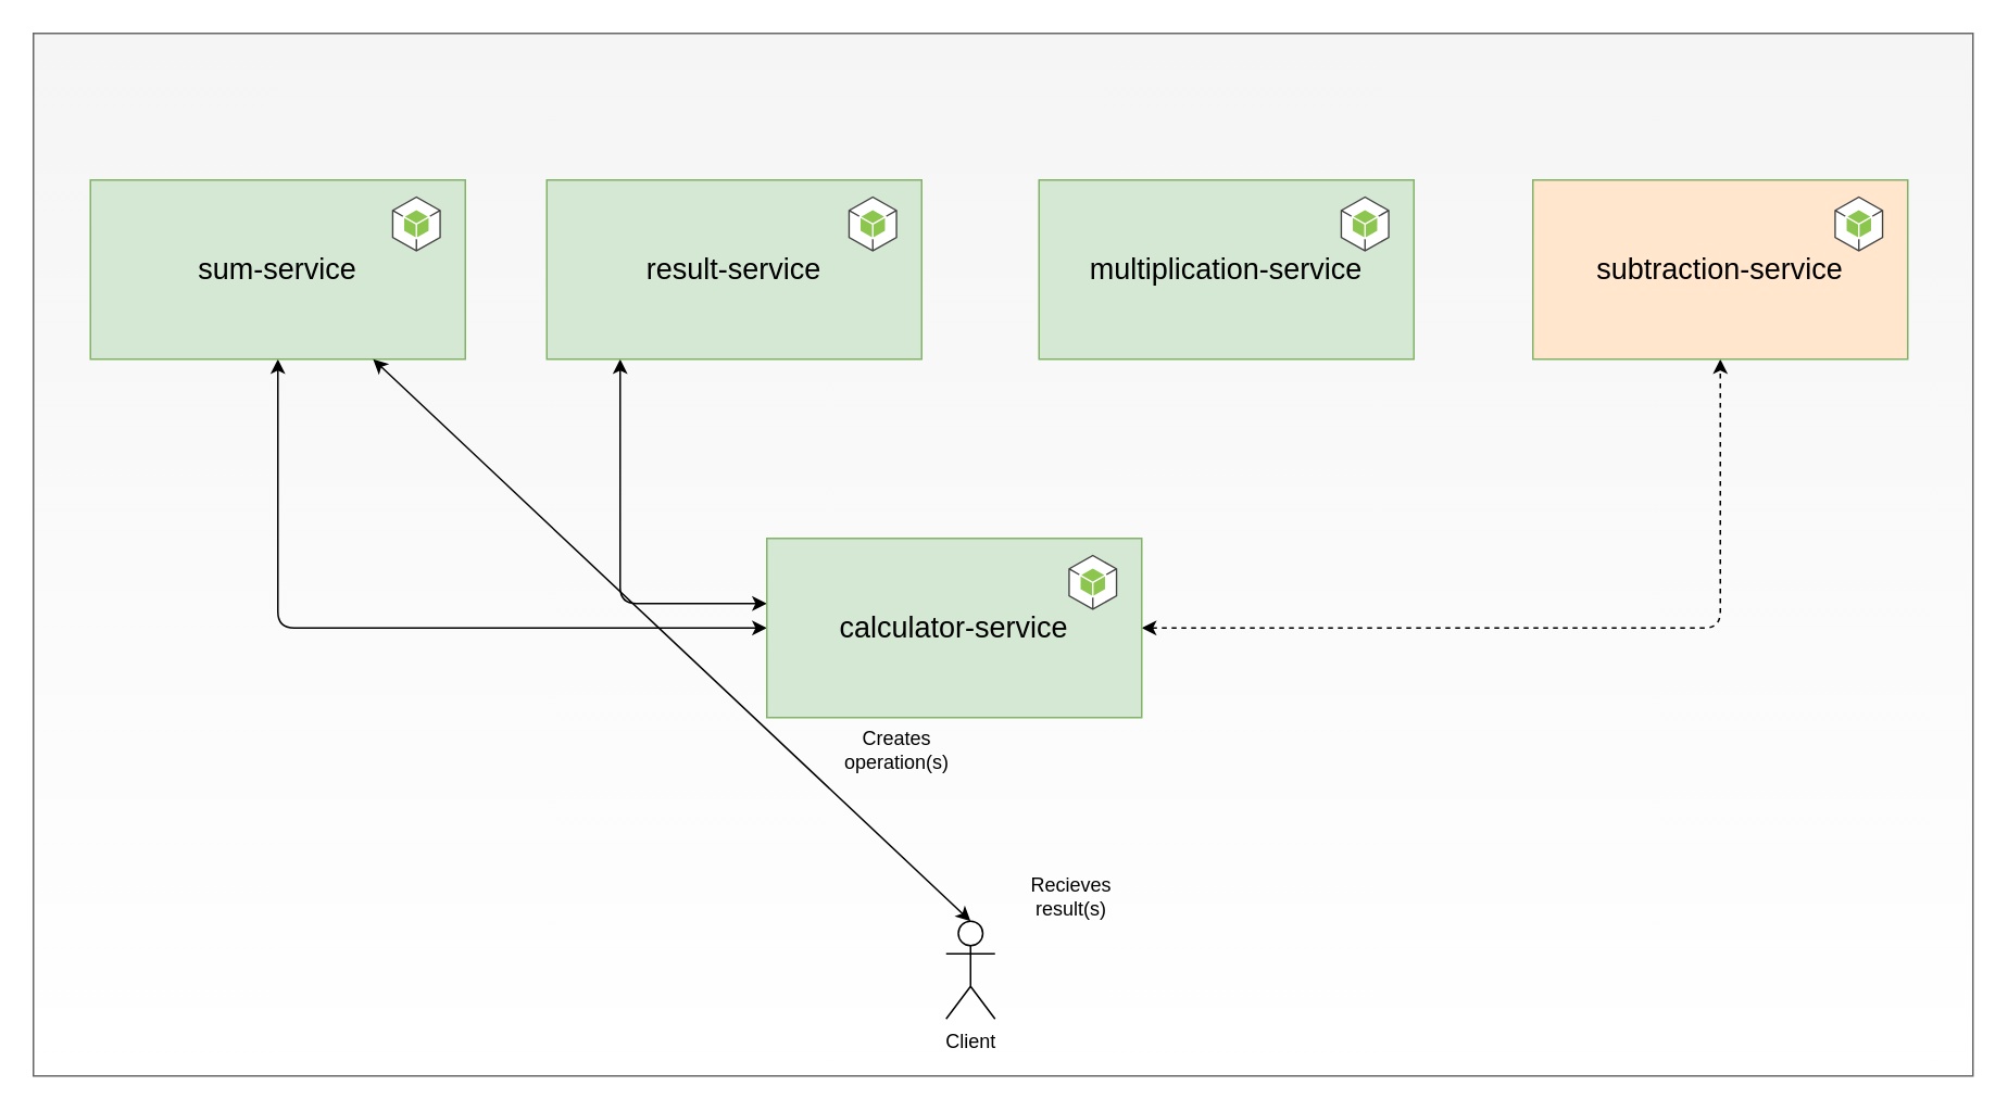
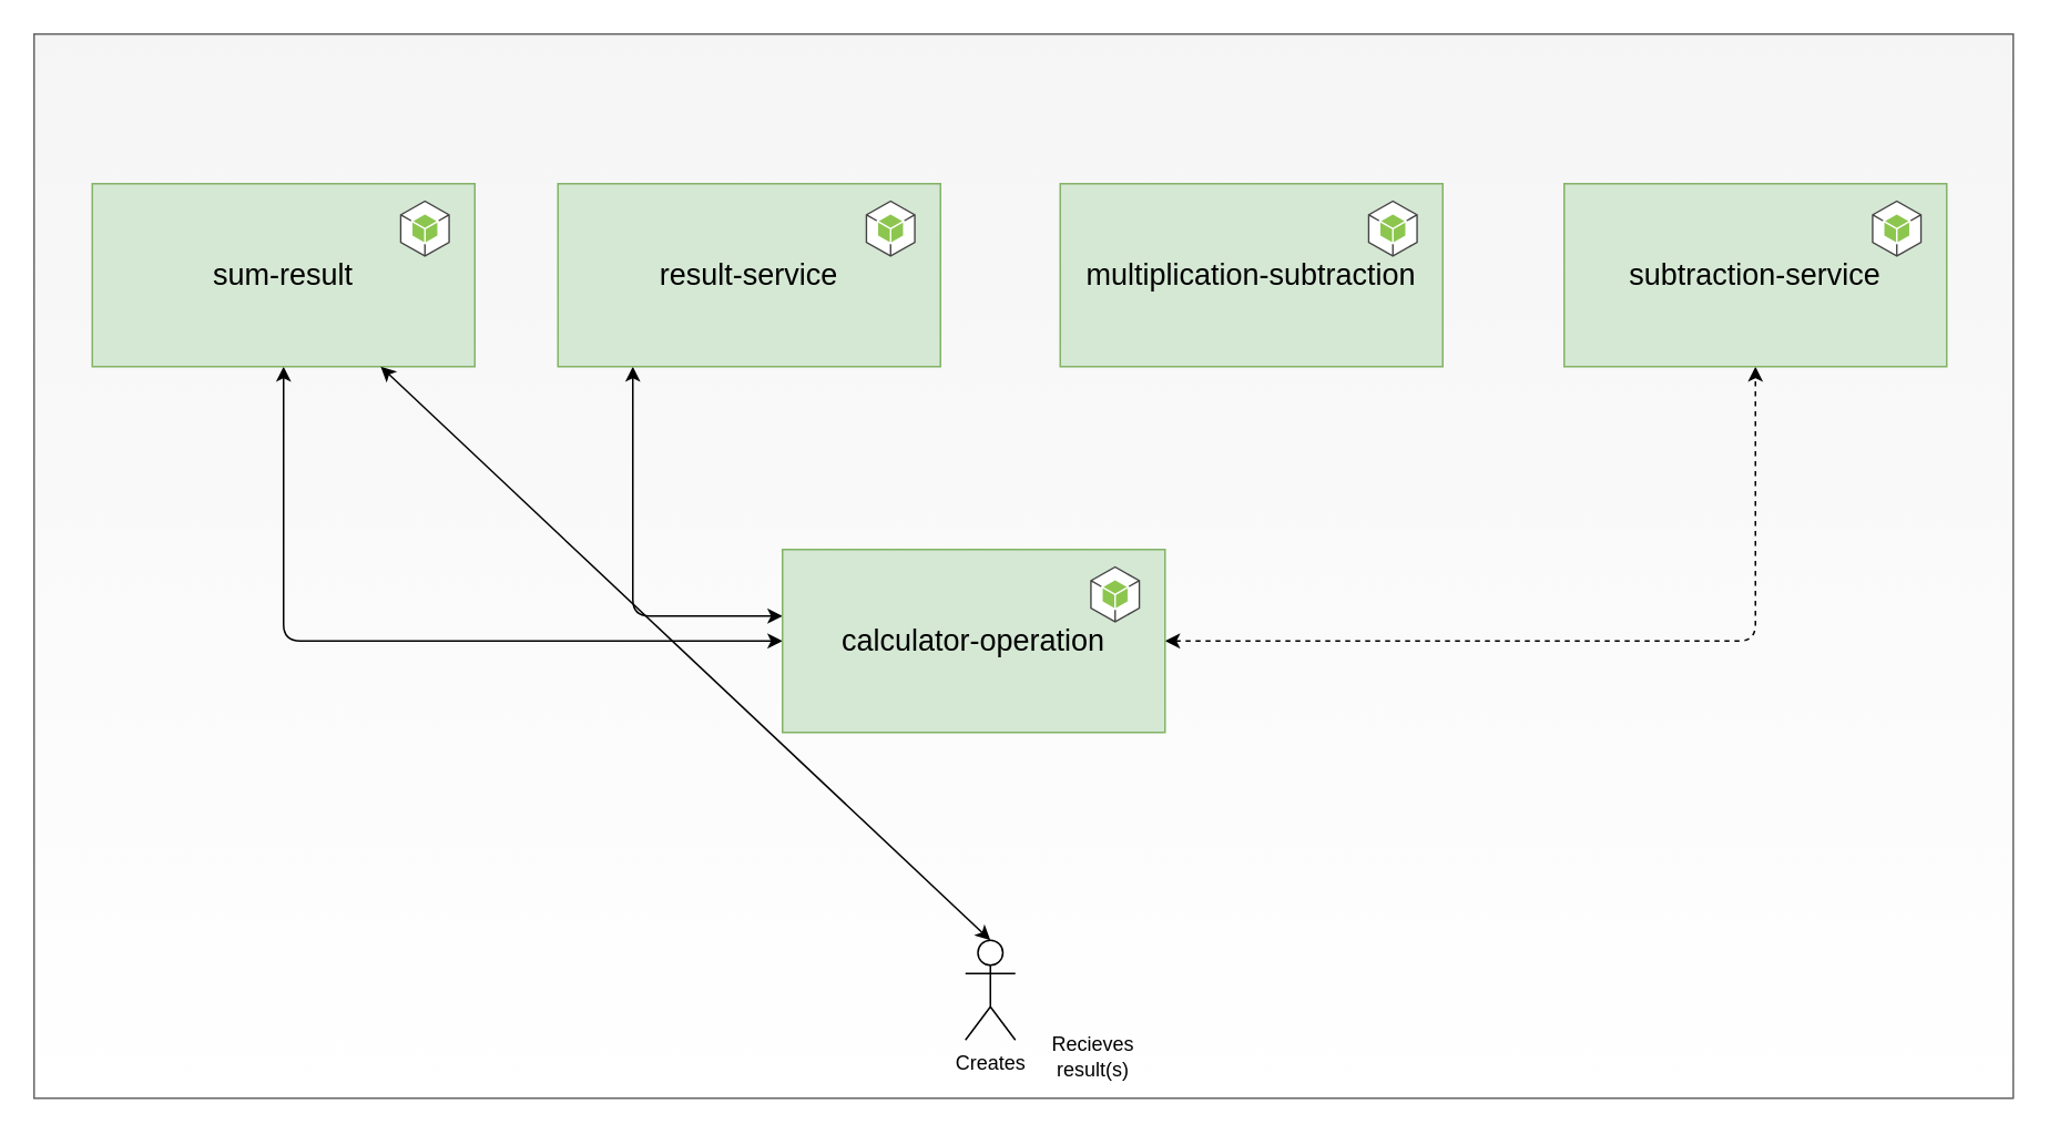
  <mxCell id="0" />
  <mxCell id="1" parent="0" />
  <mxCell id="2" value="" style="rounded=0;whiteSpace=wrap;html=1;fillColor=#f5f5f5;strokeColor=#666666;fontColor=#333333;gradientColor=#ffffff;glass=0;sketch=0;shadow=0;" vertex="1" parent="1"><mxGeometry x="20" y="20" width="1190" height="640" as="geometry" /></mxCell>
- <mxCell id="3" value="Client" style="shape=umlActor;verticalLabelPosition=bottom;verticalAlign=top;html=1;outlineConnect=0;" vertex="1" parent="1"><mxGeometry x="580" y="565" width="30" height="60" as="geometry" /></mxCell>
+ <mxCell id="3" value="Creates" style="shape=umlActor;verticalLabelPosition=bottom;verticalAlign=top;html=1;outlineConnect=0;" vertex="1" parent="1"><mxGeometry x="580" y="565" width="30" height="60" as="geometry" /></mxCell>
  <mxCell id="4" style="edgeStyle=orthogonalEdgeStyle;rounded=1;orthogonalLoop=1;jettySize=auto;html=1;startArrow=classic;dashed=1;" edge="1" parent="1" source="7" target="15"><mxGeometry relative="1" as="geometry" /></mxCell>
  <mxCell id="5" style="edgeStyle=orthogonalEdgeStyle;rounded=1;orthogonalLoop=1;jettySize=auto;html=1;startArrow=classic;" edge="1" parent="1" source="7" target="11"><mxGeometry relative="1" as="geometry"><Array as="points"><mxPoint x="380" y="370" /></Array></mxGeometry></mxCell>
  <mxCell id="6" style="edgeStyle=orthogonalEdgeStyle;rounded=1;orthogonalLoop=1;jettySize=auto;html=1;startArrow=classic;" edge="1" parent="1" source="7" target="9"><mxGeometry relative="1" as="geometry" /></mxCell>
- <mxCell id="7" value="&lt;font style=&quot;font-size: 18px&quot;&gt;calculator-service&lt;/font&gt;" style="rounded=0;whiteSpace=wrap;html=1;fillColor=#d5e8d4;strokeColor=#82b366;" vertex="1" parent="1"><mxGeometry x="470" y="330" width="230" height="110" as="geometry" /></mxCell>
+ <mxCell id="7" value="&lt;font style=&quot;font-size: 18px&quot;&gt;calculator-operation&lt;/font&gt;" style="rounded=0;whiteSpace=wrap;html=1;fillColor=#d5e8d4;strokeColor=#82b366;" vertex="1" parent="1"><mxGeometry x="470" y="330" width="230" height="110" as="geometry" /></mxCell>
  <mxCell id="8" value="" style="outlineConnect=0;dashed=0;verticalLabelPosition=bottom;verticalAlign=top;align=center;html=1;shape=mxgraph.aws3.android;fillColor=#8CC64F;gradientColor=none;rounded=0;shadow=0;glass=0;sketch=0;" vertex="1" parent="1"><mxGeometry x="655" y="340" width="30" height="34" as="geometry" /></mxCell>
- <mxCell id="9" value="&lt;font style=&quot;font-size: 18px&quot;&gt;sum-service&lt;/font&gt;" style="rounded=0;whiteSpace=wrap;html=1;fillColor=#d5e8d4;strokeColor=#82b366;" vertex="1" parent="1"><mxGeometry x="55" y="110" width="230" height="110" as="geometry" /></mxCell>
+ <mxCell id="9" value="&lt;font style=&quot;font-size: 18px&quot;&gt;sum-result&lt;/font&gt;" style="rounded=0;whiteSpace=wrap;html=1;fillColor=#d5e8d4;strokeColor=#82b366;" vertex="1" parent="1"><mxGeometry x="55" y="110" width="230" height="110" as="geometry" /></mxCell>
  <mxCell id="10" value="" style="outlineConnect=0;dashed=0;verticalLabelPosition=bottom;verticalAlign=top;align=center;html=1;shape=mxgraph.aws3.android;fillColor=#8CC64F;gradientColor=none;rounded=0;shadow=0;glass=0;sketch=0;" vertex="1" parent="1"><mxGeometry x="240" y="120" width="30" height="34" as="geometry" /></mxCell>
  <mxCell id="11" value="&lt;font style=&quot;font-size: 18px&quot;&gt;result-service&lt;/font&gt;" style="rounded=0;whiteSpace=wrap;html=1;fillColor=#d5e8d4;strokeColor=#82b366;" vertex="1" parent="1"><mxGeometry x="335" y="110" width="230" height="110" as="geometry" /></mxCell>
  <mxCell id="12" value="" style="outlineConnect=0;dashed=0;verticalLabelPosition=bottom;verticalAlign=top;align=center;html=1;shape=mxgraph.aws3.android;fillColor=#8CC64F;gradientColor=none;rounded=0;shadow=0;glass=0;sketch=0;" vertex="1" parent="1"><mxGeometry x="520" y="120" width="30" height="34" as="geometry" /></mxCell>
- <mxCell id="13" value="&lt;font style=&quot;font-size: 18px&quot;&gt;multiplication-service&lt;/font&gt;" style="rounded=0;whiteSpace=wrap;html=1;fillColor=#d5e8d4;strokeColor=#82b366;" vertex="1" parent="1"><mxGeometry x="637" y="110" width="230" height="110" as="geometry" /></mxCell>
+ <mxCell id="13" value="&lt;font style=&quot;font-size: 18px&quot;&gt;multiplication-subtraction&lt;/font&gt;" style="rounded=0;whiteSpace=wrap;html=1;fillColor=#d5e8d4;strokeColor=#82b366;" vertex="1" parent="1"><mxGeometry x="637" y="110" width="230" height="110" as="geometry" /></mxCell>
  <mxCell id="14" value="" style="outlineConnect=0;dashed=0;verticalLabelPosition=bottom;verticalAlign=top;align=center;html=1;shape=mxgraph.aws3.android;fillColor=#8CC64F;gradientColor=none;rounded=0;shadow=0;glass=0;sketch=0;" vertex="1" parent="1"><mxGeometry x="822" y="120" width="30" height="34" as="geometry" /></mxCell>
- <mxCell id="15" value="&lt;font style=&quot;font-size: 18px&quot;&gt;subtraction-service&lt;/font&gt;" style="rounded=0;whiteSpace=wrap;html=1;fillColor=#ffe6cc;strokeColor=#82b366;" vertex="1" parent="1"><mxGeometry x="940" y="110" width="230" height="110" as="geometry" /></mxCell>
+ <mxCell id="15" value="&lt;font style=&quot;font-size: 18px&quot;&gt;subtraction-service&lt;/font&gt;" style="rounded=0;whiteSpace=wrap;html=1;fillColor=#d5e8d4;strokeColor=#82b366;" vertex="1" parent="1"><mxGeometry x="940" y="110" width="230" height="110" as="geometry" /></mxCell>
  <mxCell id="16" value="" style="outlineConnect=0;dashed=0;verticalLabelPosition=bottom;verticalAlign=top;align=center;html=1;shape=mxgraph.aws3.android;fillColor=#8CC64F;gradientColor=none;rounded=0;shadow=0;glass=0;sketch=0;" vertex="1" parent="1"><mxGeometry x="1125" y="120" width="30" height="34" as="geometry" /></mxCell>
- <mxCell id="17" value="Creates operation(s)" style="text;html=1;strokeColor=none;fillColor=none;align=center;verticalAlign=middle;whiteSpace=wrap;rounded=0;shadow=0;glass=0;sketch=0;" vertex="1" parent="1"><mxGeometry x="530" y="450" width="40" height="20" as="geometry" /></mxCell>
  <mxCell id="18" value="" style="endArrow=classic;startArrow=classic;html=1;exitX=0.5;exitY=0;exitDx=0;exitDy=0;exitPerimeter=0;" edge="1" parent="1" source="3" target="9"><mxGeometry width="50" height="50" relative="1" as="geometry"><mxPoint x="580" y="440" as="sourcePoint" /><mxPoint x="630" y="390" as="targetPoint" /></mxGeometry></mxCell>
- <mxCell id="19" value="Recieves&lt;br&gt;result(s)" style="text;html=1;strokeColor=none;fillColor=none;align=center;verticalAlign=middle;whiteSpace=wrap;rounded=0;shadow=0;glass=0;sketch=0;" vertex="1" parent="1"><mxGeometry x="637" y="540" width="40" height="20" as="geometry" /></mxCell>
+ <mxCell id="19" value="Recieves&lt;br&gt;result(s)" style="text;html=1;strokeColor=none;fillColor=none;align=center;verticalAlign=middle;whiteSpace=wrap;rounded=0;shadow=0;glass=0;sketch=0;" vertex="1" parent="1"><mxGeometry x="637" y="625" width="40" height="20" as="geometry" /></mxCell>
